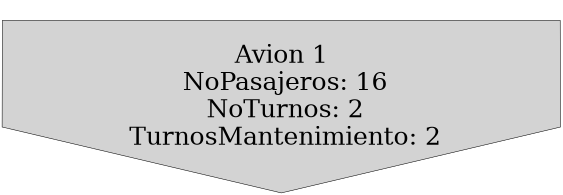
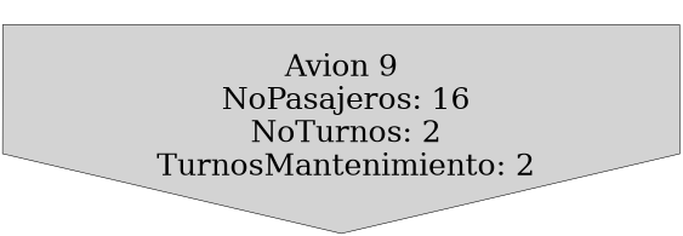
  digraph {
    rankdir=LR
-   n1 [fontcolor=black fontsize=48 label="Avion 1\n NoPasajeros: 16\n NoTurnos: 2\n TurnosMantenimiento: 2" margin=0 shape=invhouse style=filled width=0.8]
+   n1 [fontcolor=black fontsize=48 label="Avion 9\n NoPasajeros: 16\n NoTurnos: 2\n TurnosMantenimiento: 2" margin=0 shape=invhouse style=filled width=0.8]
  }
